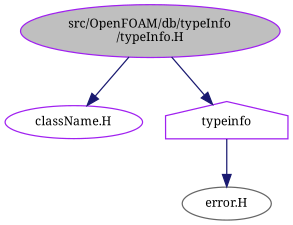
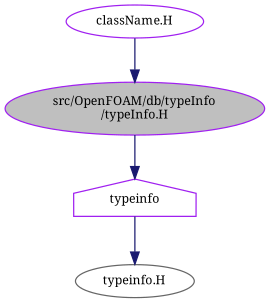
  digraph {
    fontname="Noto Serif"
    node [color=purple fontname="Noto Serif" fontsize=10 shape=ellipse]
    edge [color=midnightblue fontname="Noto Serif" fontsize=10 labelfontname=Helvetica labelfontsize=10 style=solid]
    n1 [fillcolor=grey75 fontcolor=black height=0.2 label="src/OpenFOAM/db/typeInfo\l/typeInfo.H" style=filled width=0.4]
    n2 [height=0.2 label="className.H" width=0.4]
    n3 [height=0.2 label=typeinfo shape=house width=0.4]
-   n4 [color=gray40 height=0.2 label="error.H" width=0.4]
-   n1 -> n2
+   n4 [color=gray40 height=0.2 label="typeinfo.H" width=0.4]
+   n2 -> n1
    n1 -> n3
    n3 -> n4
  }
